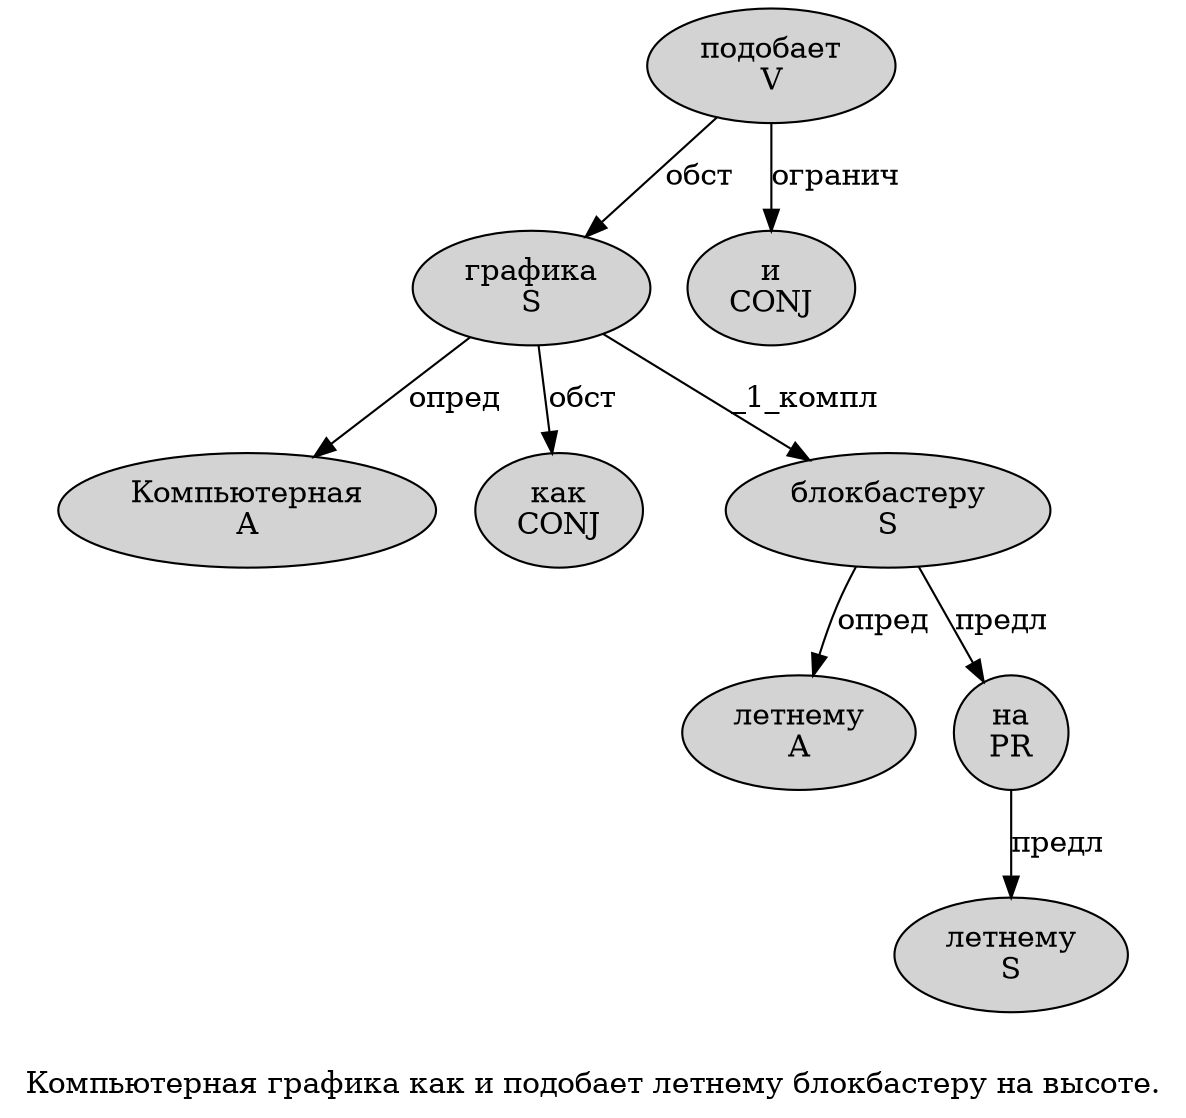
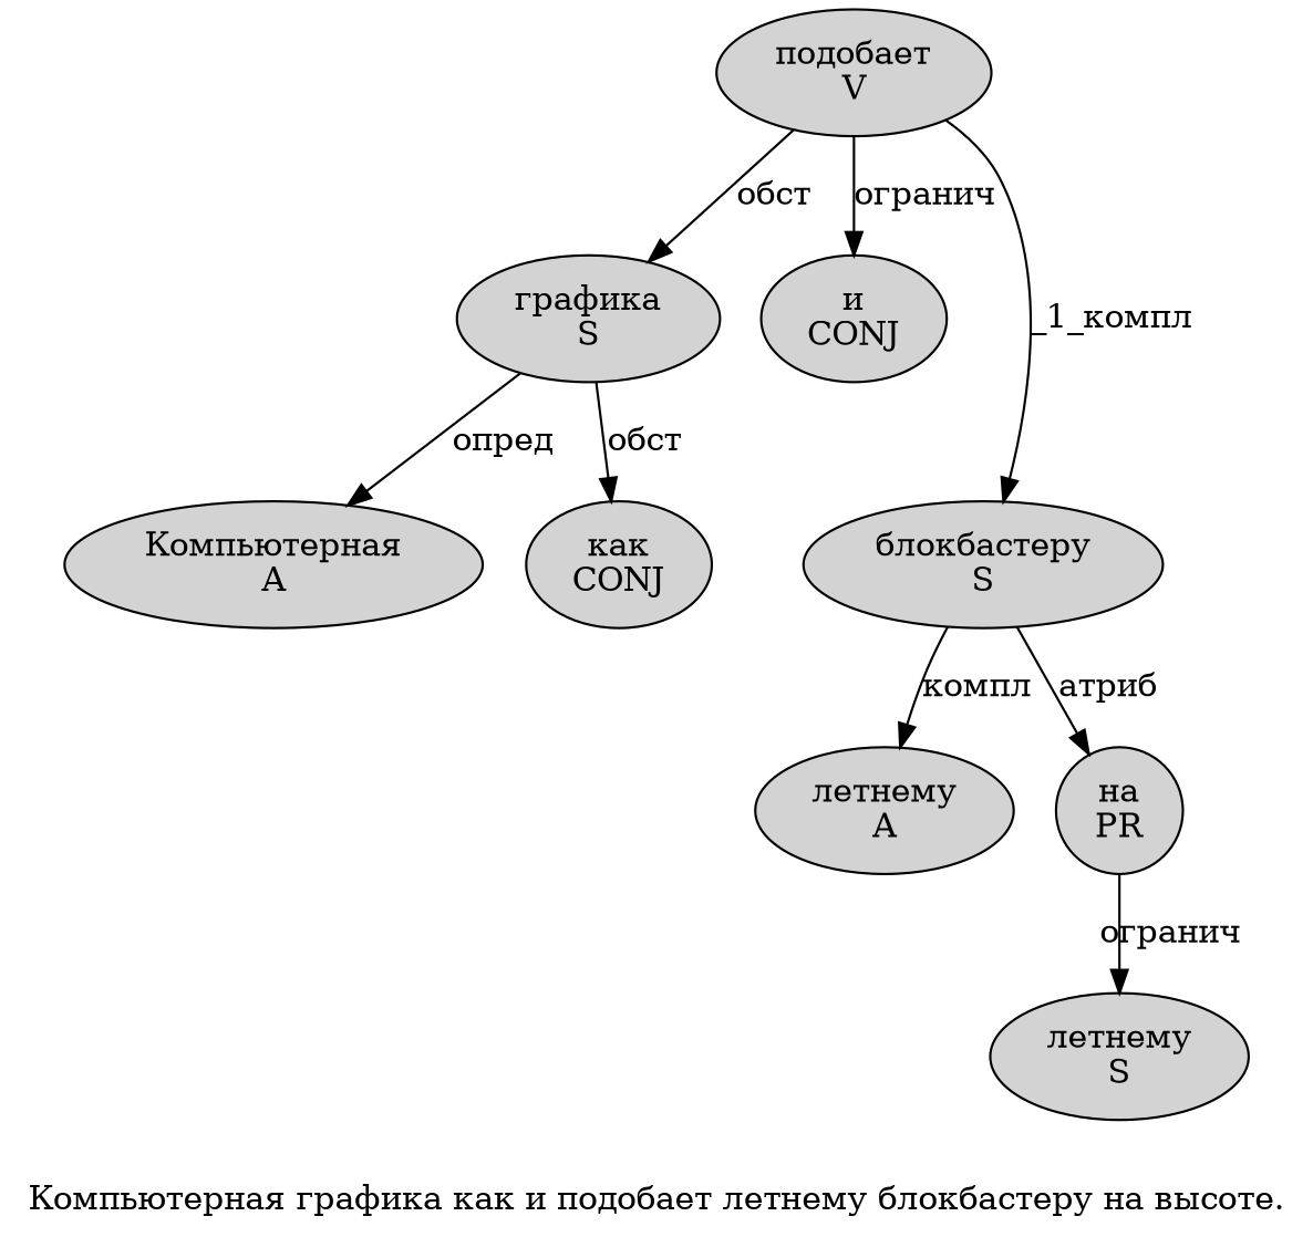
  digraph {
    label="Компьютерная графика как и подобает летнему блокбастеру на высоте."
    node [fillcolor=lightgray penwidth=1 shape=ellipse style=filled]
    n1 [label="Компьютерная\nA"]
    n2 [label="графика\nS"]
    n3 [label="как\nCONJ"]
    n4 [label="и\nCONJ"]
    n5 [label="подобает\nV"]
    n6 [label="блокбастеру\nS"]
    n7 [label="летнему\nA"]
    n8 [label="на\nPR"]
    n9 [label="летнему\nS"]
    n2 -> n1 [label="опред"]
    n2 -> n3 [label="обст"]
    n5 -> n2 [label="обст"]
    n5 -> n4 [label="огранич"]
-   n2 -> n6 [label="_1_компл"]
-   n6 -> n7 [label="опред"]
-   n6 -> n8 [label="предл"]
-   n8 -> n9 [label="предл"]
+   n5 -> n6 [label="_1_компл"]
+   n6 -> n7 [label="компл"]
+   n6 -> n8 [label="атриб"]
+   n8 -> n9 [label="огранич"]
  }
